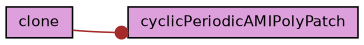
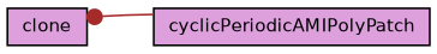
  digraph {
    rankdir=LR
    node [color=black fillcolor=plum fontname=Helvetica fontsize=10 shape=record style=filled]
    n1 [fontcolor=black height=0.2 label=clone width=0.4]
    n2 [height=0.2 label=cyclicPeriodicAMIPolyPatch width=0.4]
-   n1 -> n2 [color=brown fontname=Helvetica fontsize=10 labelfontname=Helvetica labelfontsize=10 style=solid arrowhead=dot]
+   n2 -> n1 [color=brown fontname=Helvetica fontsize=10 labelfontname=Helvetica labelfontsize=10 style=solid arrowhead=dot]
  }
